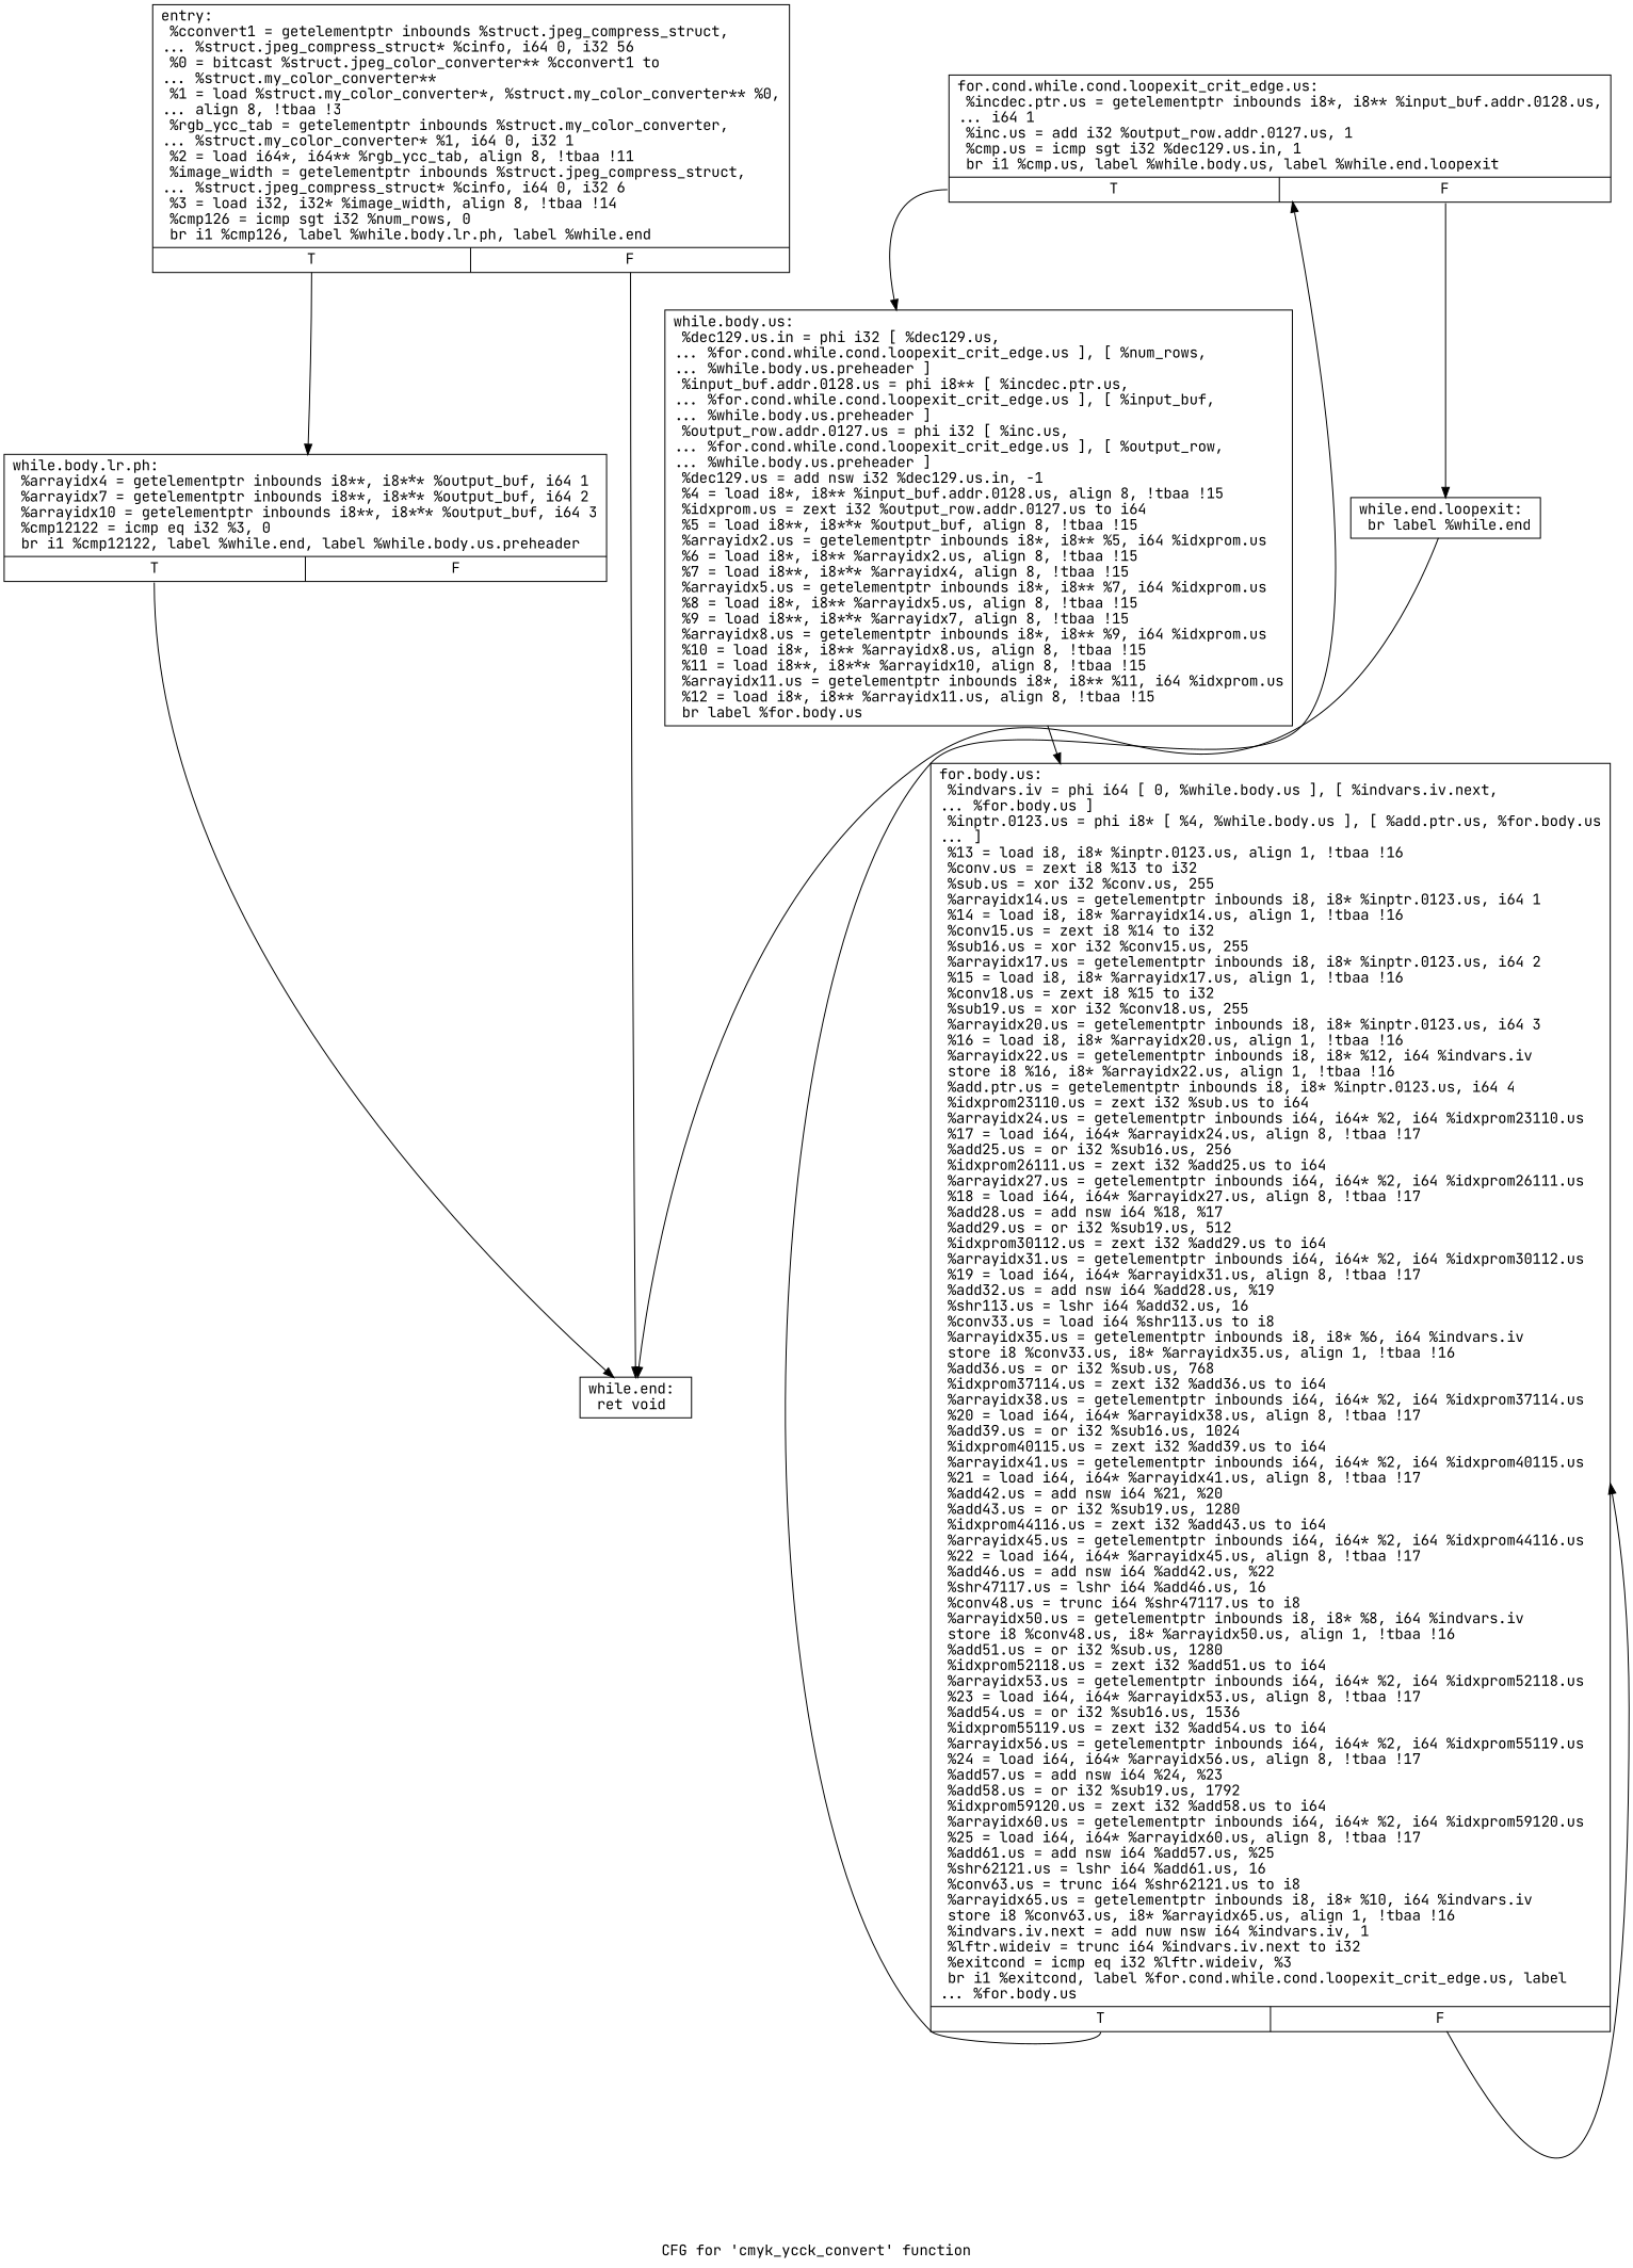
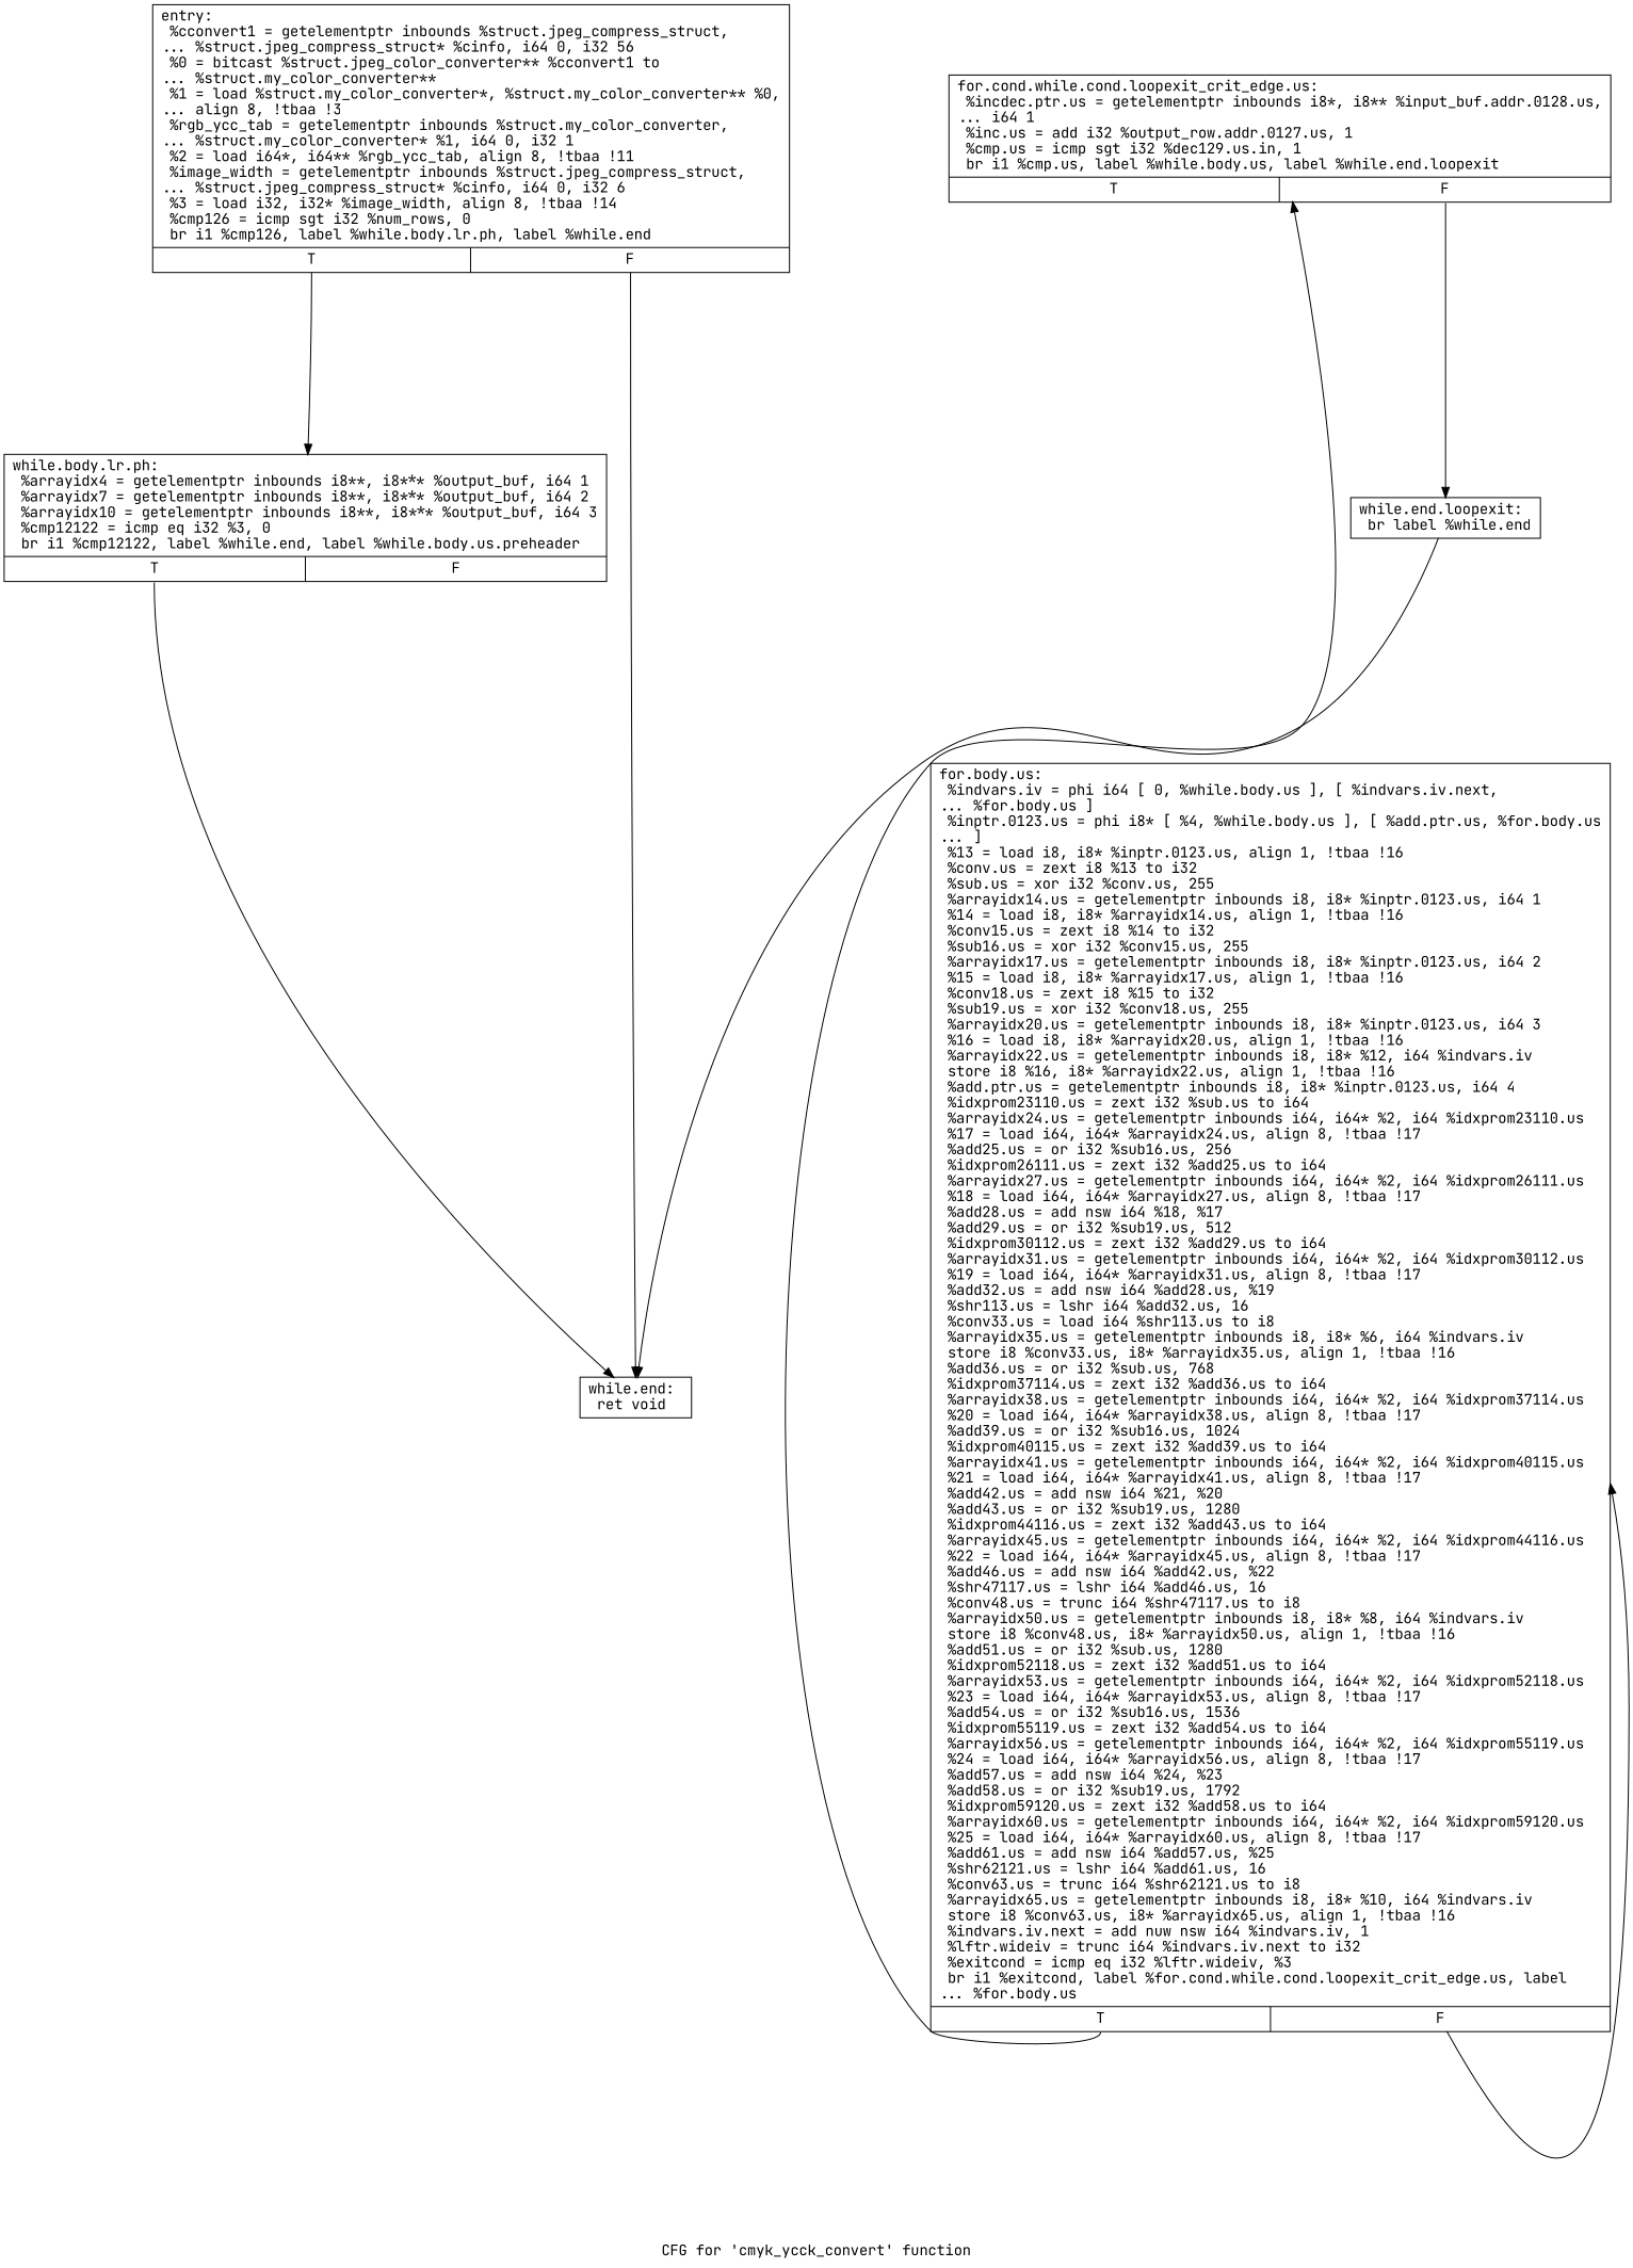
  digraph {
    fontname="JetBrains Mono"
    label="CFG for 'cmyk_ycck_convert' function"
    node [fontname="JetBrains Mono" shape=record]
    edge [fontname="JetBrains Mono" tailport=s0]
    n1 [label="{entry:\l  %cconvert1 = getelementptr inbounds %struct.jpeg_compress_struct,\l... %struct.jpeg_compress_struct* %cinfo, i64 0, i32 56\l  %0 = bitcast %struct.jpeg_color_converter** %cconvert1 to\l... %struct.my_color_converter**\l  %1 = load %struct.my_color_converter*, %struct.my_color_converter** %0,\l... align 8, !tbaa !3\l  %rgb_ycc_tab = getelementptr inbounds %struct.my_color_converter,\l... %struct.my_color_converter* %1, i64 0, i32 1\l  %2 = load i64*, i64** %rgb_ycc_tab, align 8, !tbaa !11\l  %image_width = getelementptr inbounds %struct.jpeg_compress_struct,\l... %struct.jpeg_compress_struct* %cinfo, i64 0, i32 6\l  %3 = load i32, i32* %image_width, align 8, !tbaa !14\l  %cmp126 = icmp sgt i32 %num_rows, 0\l  br i1 %cmp126, label %while.body.lr.ph, label %while.end\l|{<s0>T|<s1>F}}"]
    n2 [label="{while.body.lr.ph:                                 \l  %arrayidx4 = getelementptr inbounds i8**, i8*** %output_buf, i64 1\l  %arrayidx7 = getelementptr inbounds i8**, i8*** %output_buf, i64 2\l  %arrayidx10 = getelementptr inbounds i8**, i8*** %output_buf, i64 3\l  %cmp12122 = icmp eq i32 %3, 0\l  br i1 %cmp12122, label %while.end, label %while.body.us.preheader\l|{<s0>T|<s1>F}}"]
    n3 [label="{while.end:                                        \l  ret void\l}"]
-   n4 [label="{while.body.us:                                    \l  %dec129.us.in = phi i32 [ %dec129.us,\l... %for.cond.while.cond.loopexit_crit_edge.us ], [ %num_rows,\l... %while.body.us.preheader ]\l  %input_buf.addr.0128.us = phi i8** [ %incdec.ptr.us,\l... %for.cond.while.cond.loopexit_crit_edge.us ], [ %input_buf,\l... %while.body.us.preheader ]\l  %output_row.addr.0127.us = phi i32 [ %inc.us,\l... %for.cond.while.cond.loopexit_crit_edge.us ], [ %output_row,\l... %while.body.us.preheader ]\l  %dec129.us = add nsw i32 %dec129.us.in, -1\l  %4 = load i8*, i8** %input_buf.addr.0128.us, align 8, !tbaa !15\l  %idxprom.us = zext i32 %output_row.addr.0127.us to i64\l  %5 = load i8**, i8*** %output_buf, align 8, !tbaa !15\l  %arrayidx2.us = getelementptr inbounds i8*, i8** %5, i64 %idxprom.us\l  %6 = load i8*, i8** %arrayidx2.us, align 8, !tbaa !15\l  %7 = load i8**, i8*** %arrayidx4, align 8, !tbaa !15\l  %arrayidx5.us = getelementptr inbounds i8*, i8** %7, i64 %idxprom.us\l  %8 = load i8*, i8** %arrayidx5.us, align 8, !tbaa !15\l  %9 = load i8**, i8*** %arrayidx7, align 8, !tbaa !15\l  %arrayidx8.us = getelementptr inbounds i8*, i8** %9, i64 %idxprom.us\l  %10 = load i8*, i8** %arrayidx8.us, align 8, !tbaa !15\l  %11 = load i8**, i8*** %arrayidx10, align 8, !tbaa !15\l  %arrayidx11.us = getelementptr inbounds i8*, i8** %11, i64 %idxprom.us\l  %12 = load i8*, i8** %arrayidx11.us, align 8, !tbaa !15\l  br label %for.body.us\l}"]
    n5 [label="{for.body.us:                                      \l  %indvars.iv = phi i64 [ 0, %while.body.us ], [ %indvars.iv.next,\l... %for.body.us ]\l  %inptr.0123.us = phi i8* [ %4, %while.body.us ], [ %add.ptr.us, %for.body.us\l... ]\l  %13 = load i8, i8* %inptr.0123.us, align 1, !tbaa !16\l  %conv.us = zext i8 %13 to i32\l  %sub.us = xor i32 %conv.us, 255\l  %arrayidx14.us = getelementptr inbounds i8, i8* %inptr.0123.us, i64 1\l  %14 = load i8, i8* %arrayidx14.us, align 1, !tbaa !16\l  %conv15.us = zext i8 %14 to i32\l  %sub16.us = xor i32 %conv15.us, 255\l  %arrayidx17.us = getelementptr inbounds i8, i8* %inptr.0123.us, i64 2\l  %15 = load i8, i8* %arrayidx17.us, align 1, !tbaa !16\l  %conv18.us = zext i8 %15 to i32\l  %sub19.us = xor i32 %conv18.us, 255\l  %arrayidx20.us = getelementptr inbounds i8, i8* %inptr.0123.us, i64 3\l  %16 = load i8, i8* %arrayidx20.us, align 1, !tbaa !16\l  %arrayidx22.us = getelementptr inbounds i8, i8* %12, i64 %indvars.iv\l  store i8 %16, i8* %arrayidx22.us, align 1, !tbaa !16\l  %add.ptr.us = getelementptr inbounds i8, i8* %inptr.0123.us, i64 4\l  %idxprom23110.us = zext i32 %sub.us to i64\l  %arrayidx24.us = getelementptr inbounds i64, i64* %2, i64 %idxprom23110.us\l  %17 = load i64, i64* %arrayidx24.us, align 8, !tbaa !17\l  %add25.us = or i32 %sub16.us, 256\l  %idxprom26111.us = zext i32 %add25.us to i64\l  %arrayidx27.us = getelementptr inbounds i64, i64* %2, i64 %idxprom26111.us\l  %18 = load i64, i64* %arrayidx27.us, align 8, !tbaa !17\l  %add28.us = add nsw i64 %18, %17\l  %add29.us = or i32 %sub19.us, 512\l  %idxprom30112.us = zext i32 %add29.us to i64\l  %arrayidx31.us = getelementptr inbounds i64, i64* %2, i64 %idxprom30112.us\l  %19 = load i64, i64* %arrayidx31.us, align 8, !tbaa !17\l  %add32.us = add nsw i64 %add28.us, %19\l  %shr113.us = lshr i64 %add32.us, 16\l  %conv33.us = load i64 %shr113.us to i8\l  %arrayidx35.us = getelementptr inbounds i8, i8* %6, i64 %indvars.iv\l  store i8 %conv33.us, i8* %arrayidx35.us, align 1, !tbaa !16\l  %add36.us = or i32 %sub.us, 768\l  %idxprom37114.us = zext i32 %add36.us to i64\l  %arrayidx38.us = getelementptr inbounds i64, i64* %2, i64 %idxprom37114.us\l  %20 = load i64, i64* %arrayidx38.us, align 8, !tbaa !17\l  %add39.us = or i32 %sub16.us, 1024\l  %idxprom40115.us = zext i32 %add39.us to i64\l  %arrayidx41.us = getelementptr inbounds i64, i64* %2, i64 %idxprom40115.us\l  %21 = load i64, i64* %arrayidx41.us, align 8, !tbaa !17\l  %add42.us = add nsw i64 %21, %20\l  %add43.us = or i32 %sub19.us, 1280\l  %idxprom44116.us = zext i32 %add43.us to i64\l  %arrayidx45.us = getelementptr inbounds i64, i64* %2, i64 %idxprom44116.us\l  %22 = load i64, i64* %arrayidx45.us, align 8, !tbaa !17\l  %add46.us = add nsw i64 %add42.us, %22\l  %shr47117.us = lshr i64 %add46.us, 16\l  %conv48.us = trunc i64 %shr47117.us to i8\l  %arrayidx50.us = getelementptr inbounds i8, i8* %8, i64 %indvars.iv\l  store i8 %conv48.us, i8* %arrayidx50.us, align 1, !tbaa !16\l  %add51.us = or i32 %sub.us, 1280\l  %idxprom52118.us = zext i32 %add51.us to i64\l  %arrayidx53.us = getelementptr inbounds i64, i64* %2, i64 %idxprom52118.us\l  %23 = load i64, i64* %arrayidx53.us, align 8, !tbaa !17\l  %add54.us = or i32 %sub16.us, 1536\l  %idxprom55119.us = zext i32 %add54.us to i64\l  %arrayidx56.us = getelementptr inbounds i64, i64* %2, i64 %idxprom55119.us\l  %24 = load i64, i64* %arrayidx56.us, align 8, !tbaa !17\l  %add57.us = add nsw i64 %24, %23\l  %add58.us = or i32 %sub19.us, 1792\l  %idxprom59120.us = zext i32 %add58.us to i64\l  %arrayidx60.us = getelementptr inbounds i64, i64* %2, i64 %idxprom59120.us\l  %25 = load i64, i64* %arrayidx60.us, align 8, !tbaa !17\l  %add61.us = add nsw i64 %add57.us, %25\l  %shr62121.us = lshr i64 %add61.us, 16\l  %conv63.us = trunc i64 %shr62121.us to i8\l  %arrayidx65.us = getelementptr inbounds i8, i8* %10, i64 %indvars.iv\l  store i8 %conv63.us, i8* %arrayidx65.us, align 1, !tbaa !16\l  %indvars.iv.next = add nuw nsw i64 %indvars.iv, 1\l  %lftr.wideiv = trunc i64 %indvars.iv.next to i32\l  %exitcond = icmp eq i32 %lftr.wideiv, %3\l  br i1 %exitcond, label %for.cond.while.cond.loopexit_crit_edge.us, label\l... %for.body.us\l|{<s0>T|<s1>F}}"]
    n6 [label="{for.cond.while.cond.loopexit_crit_edge.us:        \l  %incdec.ptr.us = getelementptr inbounds i8*, i8** %input_buf.addr.0128.us,\l... i64 1\l  %inc.us = add i32 %output_row.addr.0127.us, 1\l  %cmp.us = icmp sgt i32 %dec129.us.in, 1\l  br i1 %cmp.us, label %while.body.us, label %while.end.loopexit\l|{<s0>T|<s1>F}}"]
    n7 [label="{while.end.loopexit:                               \l  br label %while.end\l}"]
    n1 -> n2
    n1 -> n3 [tailport=s1]
    n2 -> n3
-   n4 -> n5
    n5 -> n5 [tailport=s1]
    n5 -> n6
-   n6 -> n4
    n6 -> n7 [tailport=s1]
    n7 -> n3
  }
